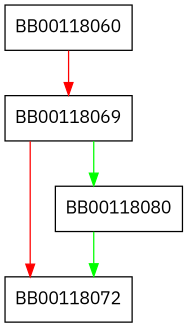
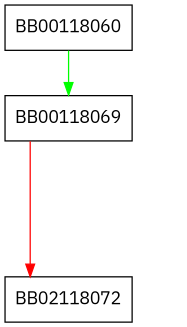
  digraph {
    fontname="IBM Plex Sans"
    splines=ortho
    node [fontname="IBM Plex Sans" shape=box]
    edge [color=red fontname="IBM Plex Sans"]
    BB00118060
    BB00118069
-   BB00118072
-   BB00118080
-   BB00118060 -> BB00118069
+   BB00118072 [label=BB02118072]
+   BB00118060 -> BB00118069 [color=green]
    BB00118069 -> BB00118072
-   BB00118069 -> BB00118080 [color=green]
-   BB00118080 -> BB00118072 [color=green]
  }
